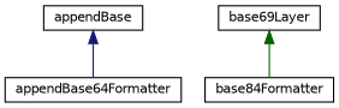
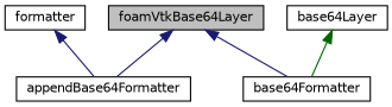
  digraph {
    node [color=black fontname=Helvetica fontsize=10 shape=record]
    edge [color=midnightblue dir=back fontname=Helvetica fontsize=10 labelfontname=Helvetica labelfontsize=10 style=solid]
+   n1 [fillcolor=grey75 fontcolor=black height=0.2 label=foamVtkBase64Layer style=filled width=0.4]
    n2 [height=0.2 label=appendBase64Formatter width=0.4]
-   n3 [height=0.2 label=base84Formatter width=0.4]
-   n4 [height=0.2 label=appendBase width=0.4]
-   n5 [height=0.2 label=base69Layer width=0.4]
+   n3 [height=0.2 label=base64Formatter width=0.4]
+   n4 [height=0.2 label=formatter width=0.4]
+   n5 [height=0.2 label=base64Layer width=0.4]
+   n1 -> n2
+   n1 -> n3
    n4 -> n2
    n5 -> n3 [color=darkgreen]
  }
